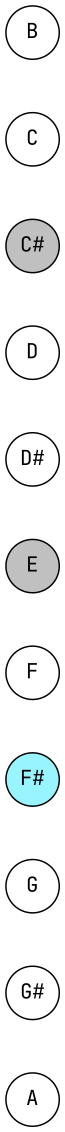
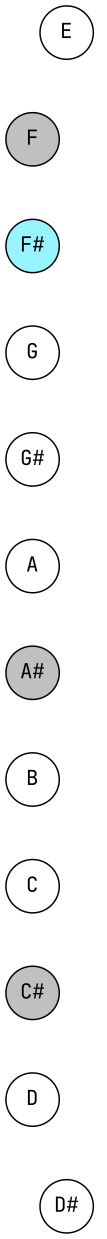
  graph {
    fontname="JetBrains Mono"
    mindist=.1
    node [fillcolor=white fontname="JetBrains Mono" margin=0 shape=circle style=filled]
    edge [fontname="JetBrains Mono" style=invis]
-   E [fillcolor=gray]
-   F
+   E
+   F [fillcolor=gray]
    "F#" [fillcolor=cadetblue1]
    G
    "G#"
    A
+   "A#" [fillcolor=gray]
    B
    C
    "C#" [fillcolor=gray]
    D
    "D#"
    subgraph sub_1 {
      E
      F
      "F#"
      G
      "G#"
      A
+     "A#"
      B
      C
      "C#"
      D
      "D#"
    }
    E -- F
    F -- "F#"
    "F#" -- G
    G -- "G#"
    "G#" -- A
+   A -- "A#"
+   "A#" -- B
    B -- C
    C -- "C#"
    "C#" -- D
    D -- "D#"
    "D#" -- E
  }
